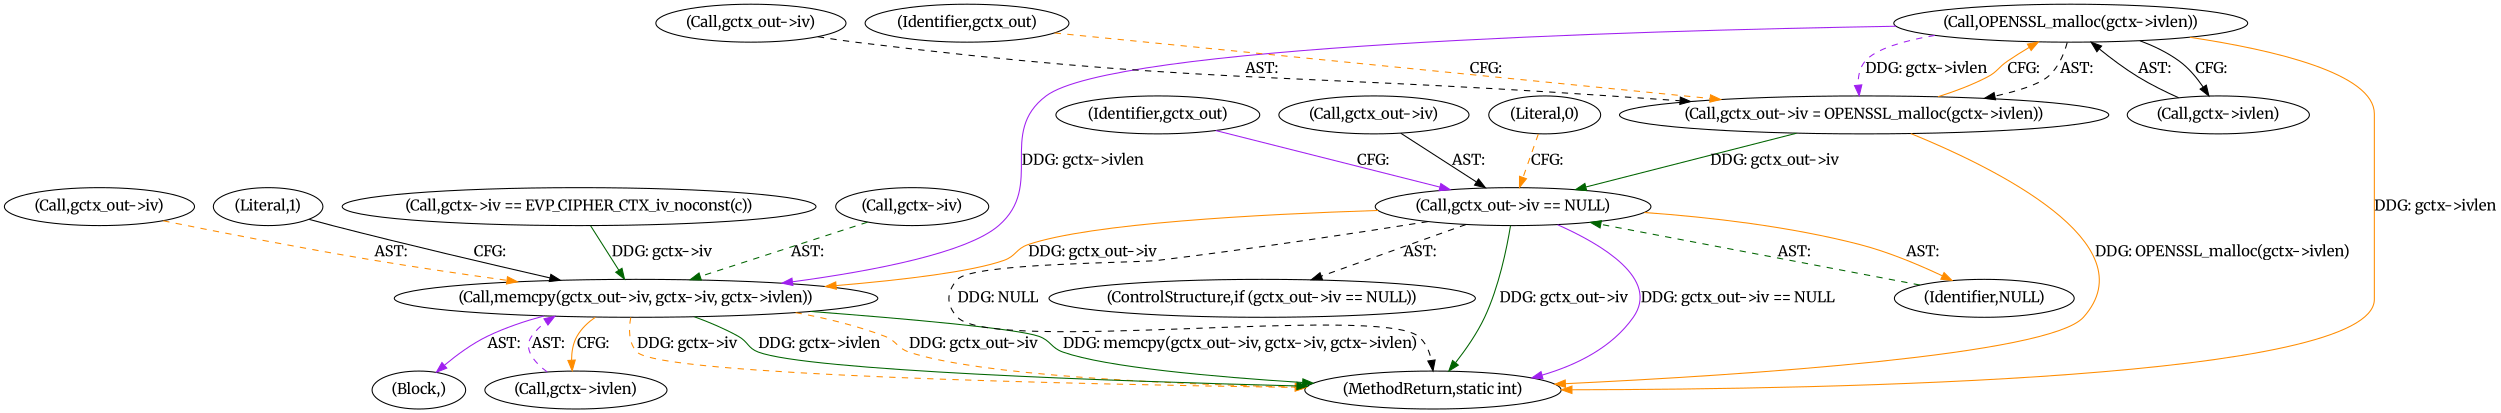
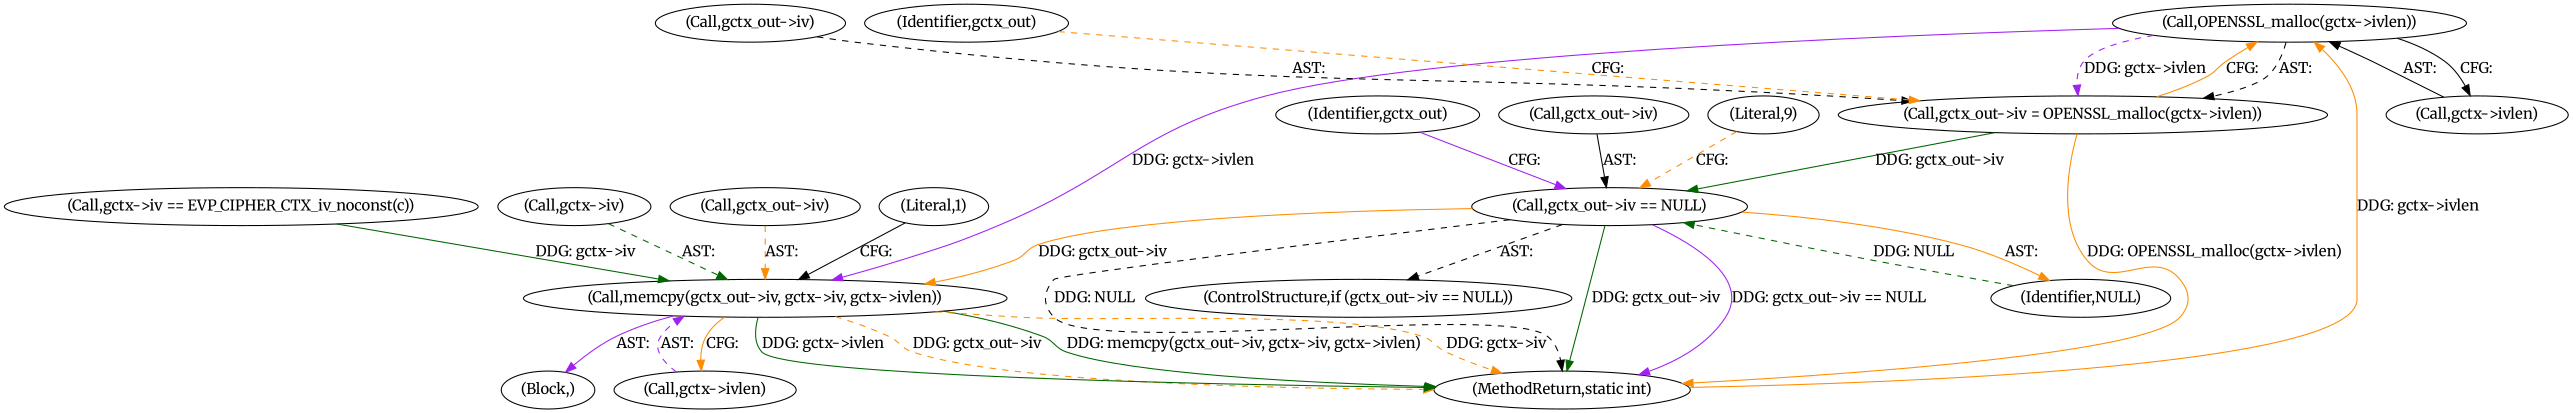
  digraph {
    fontname=Merriweather
    node [fontname=Merriweather]
    edge [color=darkorange fontname=Merriweather style=solid]
    n1 [label="(Call,OPENSSL_malloc(gctx->ivlen))"]
    n2 [label="(Call,gctx_out->iv = OPENSSL_malloc(gctx->ivlen))"]
    n3 [label="(Call,memcpy(gctx_out->iv, gctx->iv, gctx->ivlen))"]
    n4 [label="(MethodReturn,static int)"]
    n5 [label="(Call,gctx->ivlen)"]
    n6 [label="(Call,gctx_out->iv == NULL)"]
    n7 [label="(Block,)"]
    n8 [label="(Call,gctx->ivlen)"]
    n9 [label="(Identifier,NULL)"]
    n10 [label="(ControlStructure,if (gctx_out->iv == NULL))"]
-   n11 [label="(Literal,0)"]
+   n11 [label="(Literal,9)"]
    n12 [label="(Call,gctx->iv == EVP_CIPHER_CTX_iv_noconst(c))"]
    n13 [label="(Call,gctx_out->iv)"]
    n14 [label="(Identifier,gctx_out)"]
    n15 [label="(Identifier,gctx_out)"]
    n16 [label="(Call,gctx->iv)"]
    n17 [label="(Call,gctx_out->iv)"]
    n18 [label="(Literal,1)"]
    n19 [label="(Call,gctx_out->iv)"]
    n1 -> n2 [color=black label="AST: " style=dashed]
    n1 -> n2 [color=purple label="DDG: gctx->ivlen" style=dashed]
    n1 -> n3 [color=purple label="DDG: gctx->ivlen"]
-   n1 -> n4 [label="DDG: gctx->ivlen"]
+   n4 -> n1 [label="DDG: gctx->ivlen"]
    n1 -> n5 [color=black label="CFG: "]
    n2 -> n1 [label="CFG: "]
    n2 -> n4 [label="DDG: OPENSSL_malloc(gctx->ivlen)"]
    n2 -> n6 [color=darkgreen label="DDG: gctx_out->iv"]
    n3 -> n4 [label="DDG: gctx_out->iv" style=dashed]
    n3 -> n4 [color=darkgreen label="DDG: memcpy(gctx_out->iv, gctx->iv, gctx->ivlen)"]
    n3 -> n4 [label="DDG: gctx->iv" style=dashed]
    n3 -> n4 [color=darkgreen label="DDG: gctx->ivlen"]
    n3 -> n7 [color=purple label="AST: "]
    n3 -> n8 [label="CFG: "]
    n5 -> n1 [color=black label="AST: "]
    n6 -> n3 [label="DDG: gctx_out->iv"]
    n6 -> n4 [color=black label="DDG: NULL" style=dashed]
    n6 -> n4 [color=darkgreen label="DDG: gctx_out->iv"]
    n6 -> n4 [color=purple label="DDG: gctx_out->iv == NULL"]
    n6 -> n9 [label="AST: "]
    n6 -> n10 [color=black label="AST: " style=dashed]
    n8 -> n3 [color=purple label="AST: " style=dashed]
-   n9 -> n6 [color=darkgreen label="AST: " style=dashed]
+   n9 -> n6 [color=darkgreen label="DDG: NULL" style=dashed]
    n11 -> n6 [label="CFG: " style=dashed]
    n12 -> n3 [color=darkgreen label="DDG: gctx->iv"]
    n13 -> n2 [color=black label="AST: " style=dashed]
    n14 -> n6 [color=purple label="CFG: "]
    n15 -> n2 [label="CFG: " style=dashed]
    n16 -> n3 [color=darkgreen label="AST: " style=dashed]
    n17 -> n3 [label="AST: " style=dashed]
    n18 -> n3 [color=black label="CFG: "]
    n19 -> n6 [color=black label="AST: "]
  }
